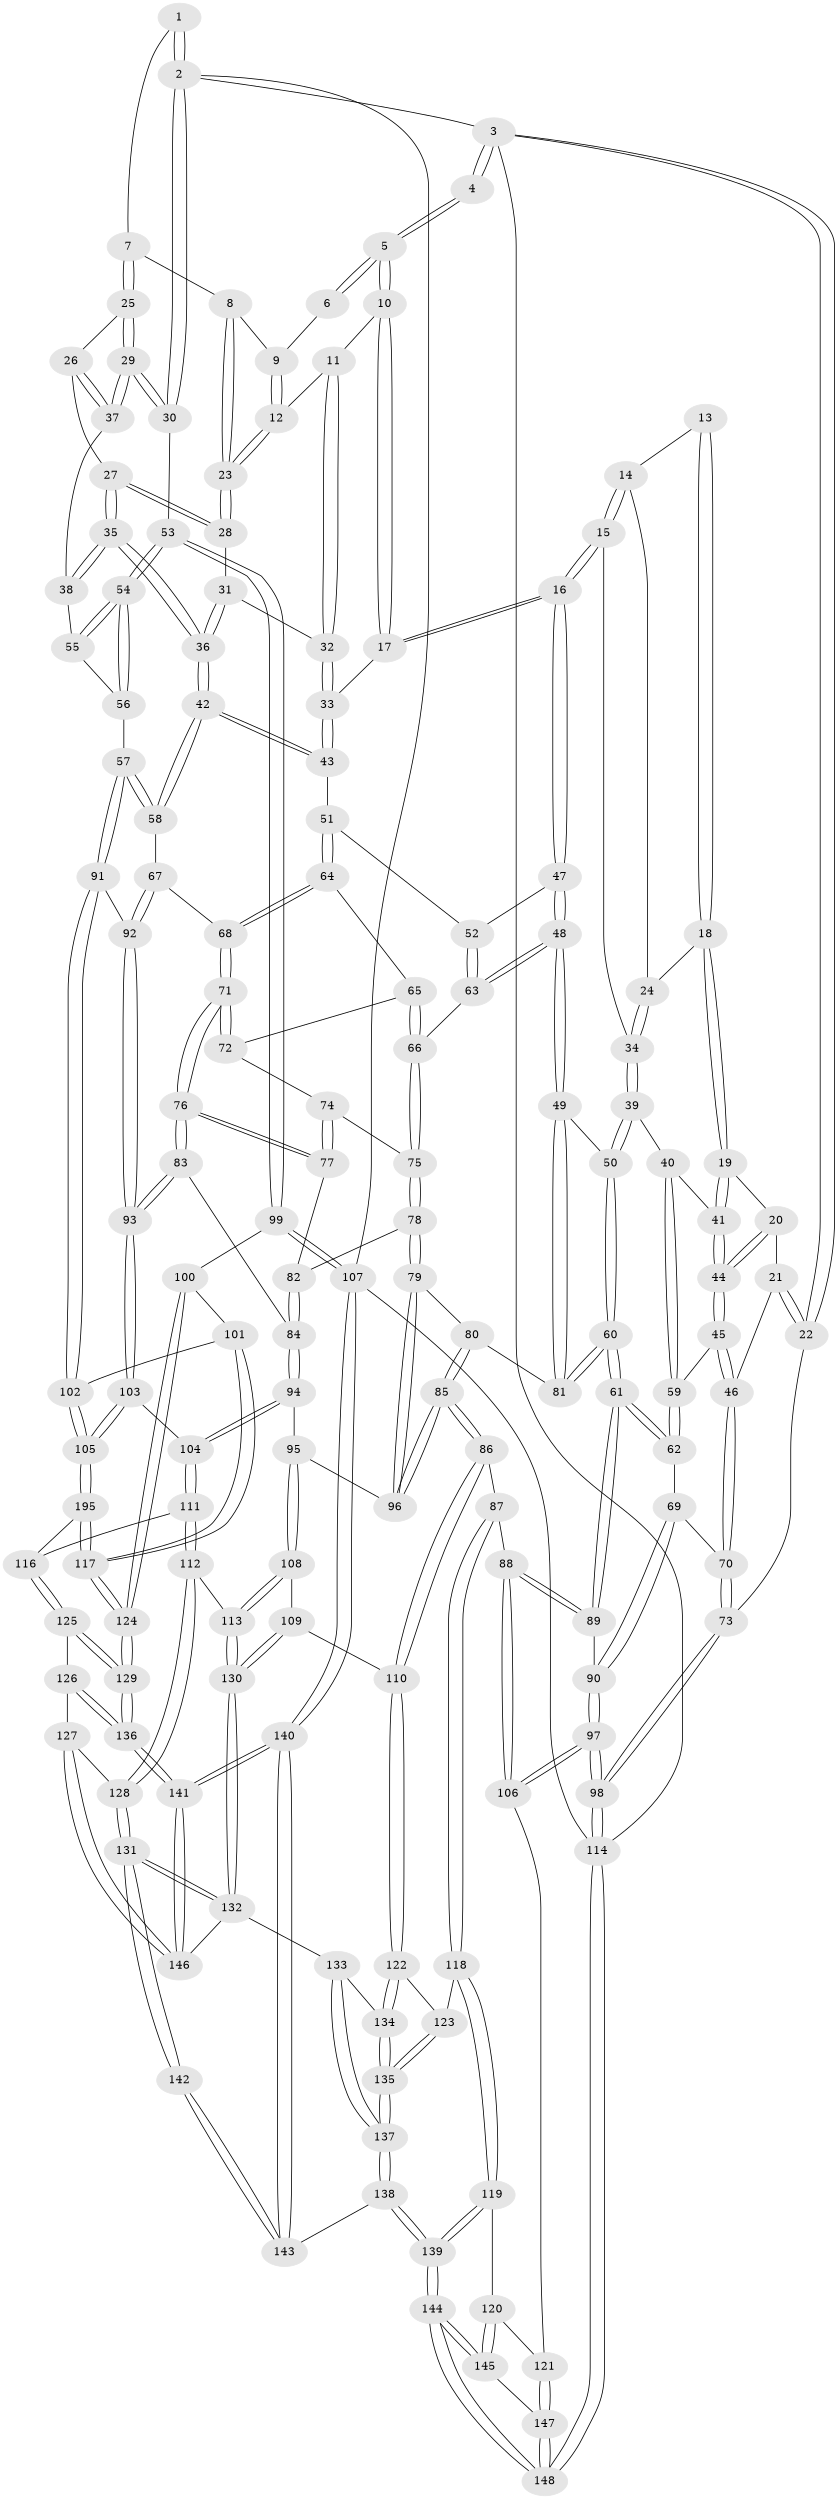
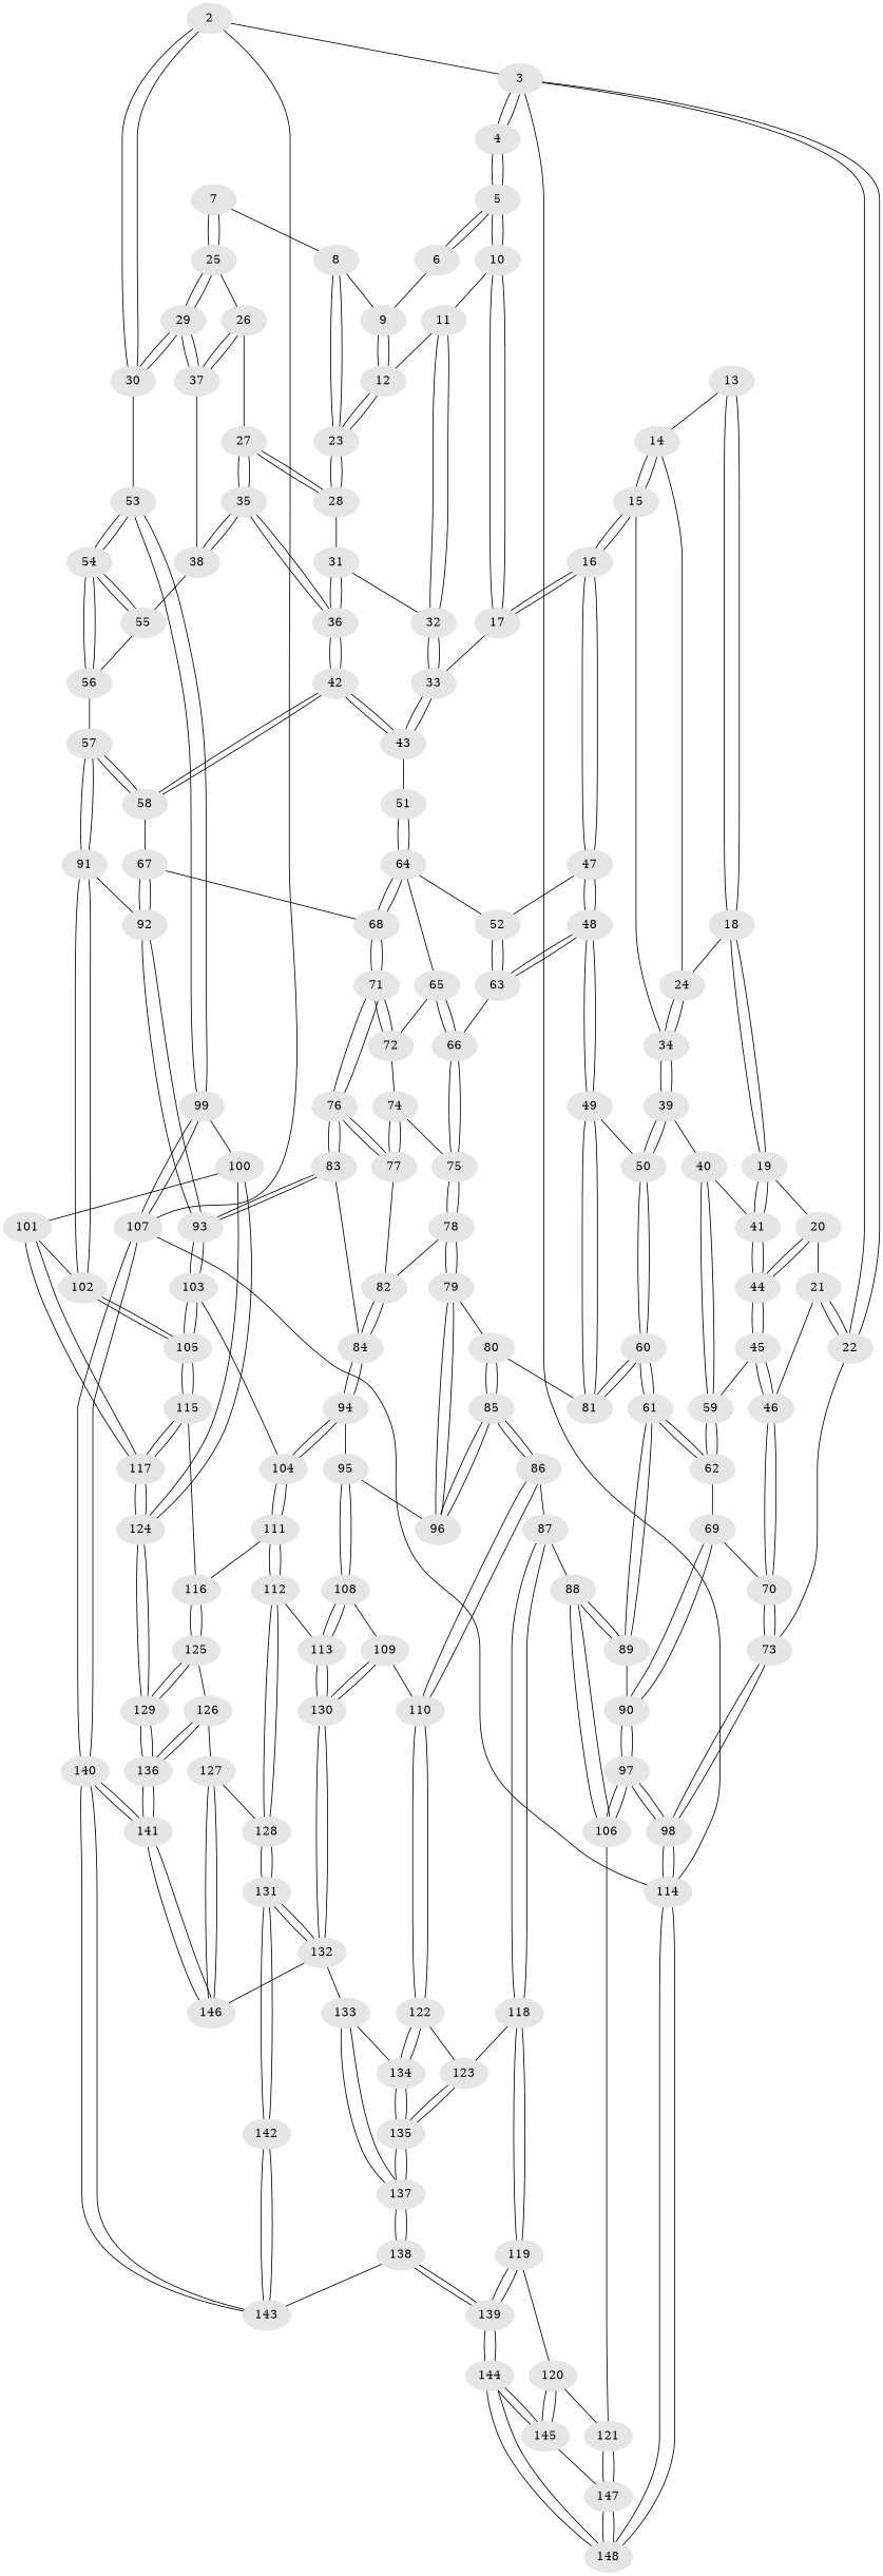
  graph {
    node [color=gray90 style=filled]
-   1
    2
    7
    3
    30
    107
    8
    25
    4
    22
    114
    53
    140
    5
    73
    148
    6
    10
    9
    11
    17
    12
    23
    26
    29
    28
    32
    33
    13
    14
    18
    15
    24
    19
    16
    34
    47
    39
    48
    52
    43
    20
    41
    21
    44
    46
    45
    70
    98
    31
    27
    37
    35
    38
    36
    54
    99
    42
    51
    40
    50
    55
    58
    56
    59
    60
    62
    67
    64
    49
    63
    81
    66
    61
    65
    68
    100
    57
    91
    92
    102
    69
    89
    90
    75
    72
    71
    74
    78
    93
    76
    97
    77
    83
    82
    79
    84
    80
    96
    85
    86
    94
    103
    95
    104
    87
    110
    88
    118
    122
    106
    119
    123
    121
    105
    108
    111
    109
    113
    101
    124
    117
    129
-   115 [label=195]
+   115
    112
    116
    147
    141
    143
    130
    132
    134
    128
    125
    131
    126
    120
    139
    135
    145
    144
    137
    136
    127
    146
    142
    133
    138
-   1 -- 2
-   1 -- 2
-   1 -- 7
    2 -- 3
    2 -- 30
    2 -- 30
    2 -- 107
    7 -- 8
    7 -- 25
    7 -- 25
    3 -- 4
    3 -- 4
    3 -- 22
    3 -- 22
    3 -- 114
    30 -- 53
    107 -- 114
    107 -- 140
    107 -- 140
    8 -- 9
    8 -- 23
    8 -- 23
    25 -- 26
    25 -- 29
    25 -- 29
    4 -- 5
    4 -- 5
    22 -- 73
    114 -- 148
    114 -- 148
    53 -- 54
    53 -- 54
    53 -- 99
    53 -- 99
    140 -- 141
    140 -- 141
    140 -- 143
    140 -- 143
    5 -- 6
    5 -- 6
    5 -- 10
    5 -- 10
    73 -- 98
    73 -- 98
    6 -- 9
    10 -- 11
    10 -- 17
    10 -- 17
    9 -- 12
    9 -- 12
    11 -- 12
    11 -- 32
    11 -- 32
    17 -- 33
    12 -- 23
    12 -- 23
    23 -- 28
    23 -- 28
    26 -- 27
    26 -- 37
    26 -- 37
    29 -- 30
    29 -- 30
    29 -- 37
    29 -- 37
    28 -- 31
    32 -- 33
    32 -- 33
    33 -- 43
    33 -- 43
    13 -- 14
    13 -- 18
    13 -- 18
    14 -- 15
    14 -- 15
    14 -- 24
    18 -- 24
    18 -- 19
    18 -- 19
    15 -- 16
    15 -- 16
    15 -- 34
    24 -- 34
    24 -- 34
    19 -- 20
    19 -- 41
    19 -- 41
    16 -- 17
    16 -- 17
    16 -- 47
    16 -- 47
    34 -- 39
    34 -- 39
    47 -- 48
    47 -- 48
    47 -- 52
    39 -- 40
    39 -- 50
    39 -- 50
    48 -- 49
    48 -- 49
    48 -- 63
    48 -- 63
    52 -- 63
    52 -- 63
    43 -- 51
    20 -- 21
    20 -- 44
    20 -- 44
    41 -- 44
    41 -- 44
    21 -- 22
    21 -- 22
    21 -- 46
    44 -- 45
    44 -- 45
    46 -- 70
    46 -- 70
    45 -- 46
    45 -- 46
    45 -- 59
    70 -- 73
    70 -- 73
    98 -- 114
    98 -- 114
    31 -- 32
    31 -- 36
    31 -- 36
    27 -- 28
    27 -- 28
    27 -- 35
    27 -- 35
    37 -- 38
    35 -- 38
    35 -- 38
    35 -- 36
    35 -- 36
    38 -- 55
    36 -- 42
    36 -- 42
    54 -- 55
    54 -- 55
    54 -- 56
    54 -- 56
    99 -- 107
    99 -- 107
    99 -- 100
    42 -- 43
    42 -- 43
    42 -- 58
    42 -- 58
-   51 -- 52
+   64 -- 52
    51 -- 64
    51 -- 64
    40 -- 41
    40 -- 59
    40 -- 59
    50 -- 60
    50 -- 60
    55 -- 56
    58 -- 67
    56 -- 57
    59 -- 62
    59 -- 62
    60 -- 81
    60 -- 81
    60 -- 61
    60 -- 61
    62 -- 69
    67 -- 68
    67 -- 92
    67 -- 92
    64 -- 65
    64 -- 68
    64 -- 68
    49 -- 50
    49 -- 81
    49 -- 81
    63 -- 66
    66 -- 75
    66 -- 75
    61 -- 62
    61 -- 62
    61 -- 89
    61 -- 89
    65 -- 66
    65 -- 66
    65 -- 72
    68 -- 71
    68 -- 71
    100 -- 101
    100 -- 124
    100 -- 124
    57 -- 58
    57 -- 58
    57 -- 91
    57 -- 91
    91 -- 92
    91 -- 102
    91 -- 102
    92 -- 93
    92 -- 93
    102 -- 105
    102 -- 105
    69 -- 70
    69 -- 90
    69 -- 90
    89 -- 90
    90 -- 97
    90 -- 97
    75 -- 78
    75 -- 78
    72 -- 74
    71 -- 72
    71 -- 72
    71 -- 76
    71 -- 76
    74 -- 75
    74 -- 77
    74 -- 77
    78 -- 82
    78 -- 79
    78 -- 79
    93 -- 103
    93 -- 103
    76 -- 77
    76 -- 77
    76 -- 83
    76 -- 83
    97 -- 98
    97 -- 98
    97 -- 106
    97 -- 106
    77 -- 82
    83 -- 93
    83 -- 93
    83 -- 84
    82 -- 84
    82 -- 84
    79 -- 80
    79 -- 96
    79 -- 96
    84 -- 94
    84 -- 94
    80 -- 81
    80 -- 85
    80 -- 85
    85 -- 96
    85 -- 96
    85 -- 86
    85 -- 86
    86 -- 87
    86 -- 110
    86 -- 110
    94 -- 95
    94 -- 104
    94 -- 104
    103 -- 104
    103 -- 105
    103 -- 105
    95 -- 96
    95 -- 108
    95 -- 108
    104 -- 111
    104 -- 111
    87 -- 88
    87 -- 118
    87 -- 118
    110 -- 122
    110 -- 122
    88 -- 89
    88 -- 89
    88 -- 106
    88 -- 106
    118 -- 119
    118 -- 119
    118 -- 123
    122 -- 123
    122 -- 134
    122 -- 134
    106 -- 121
    119 -- 120
    119 -- 139
    119 -- 139
    123 -- 135
    123 -- 135
    121 -- 147
    121 -- 147
    105 -- 115
    105 -- 115
    108 -- 109
    108 -- 113
    108 -- 113
    111 -- 112
    111 -- 112
    111 -- 116
    109 -- 110
    109 -- 130
    109 -- 130
    113 -- 130
    113 -- 130
    101 -- 102
    101 -- 117
    101 -- 117
    124 -- 129
    124 -- 129
    117 -- 124
    117 -- 124
    129 -- 136
    129 -- 136
    115 -- 117
    115 -- 117
    115 -- 116
    112 -- 113
    112 -- 128
    112 -- 128
    116 -- 125
    116 -- 125
    147 -- 148
    147 -- 148
    141 -- 146
    141 -- 146
    130 -- 132
    130 -- 132
    132 -- 146
    132 -- 133
    134 -- 135
    134 -- 135
    128 -- 131
    128 -- 131
    125 -- 129
    125 -- 129
    125 -- 126
    131 -- 132
    131 -- 132
    131 -- 142
    131 -- 142
    126 -- 136
    126 -- 136
    126 -- 127
    120 -- 121
    120 -- 145
    120 -- 145
    139 -- 144
    139 -- 144
    135 -- 137
    135 -- 137
    145 -- 147
    144 -- 148
    144 -- 148
    144 -- 145
    144 -- 145
    137 -- 138
    137 -- 138
    136 -- 141
    136 -- 141
    127 -- 128
    127 -- 146
    127 -- 146
    142 -- 143
    142 -- 143
    133 -- 134
    133 -- 137
    133 -- 137
    138 -- 143
    138 -- 139
    138 -- 139
  }
